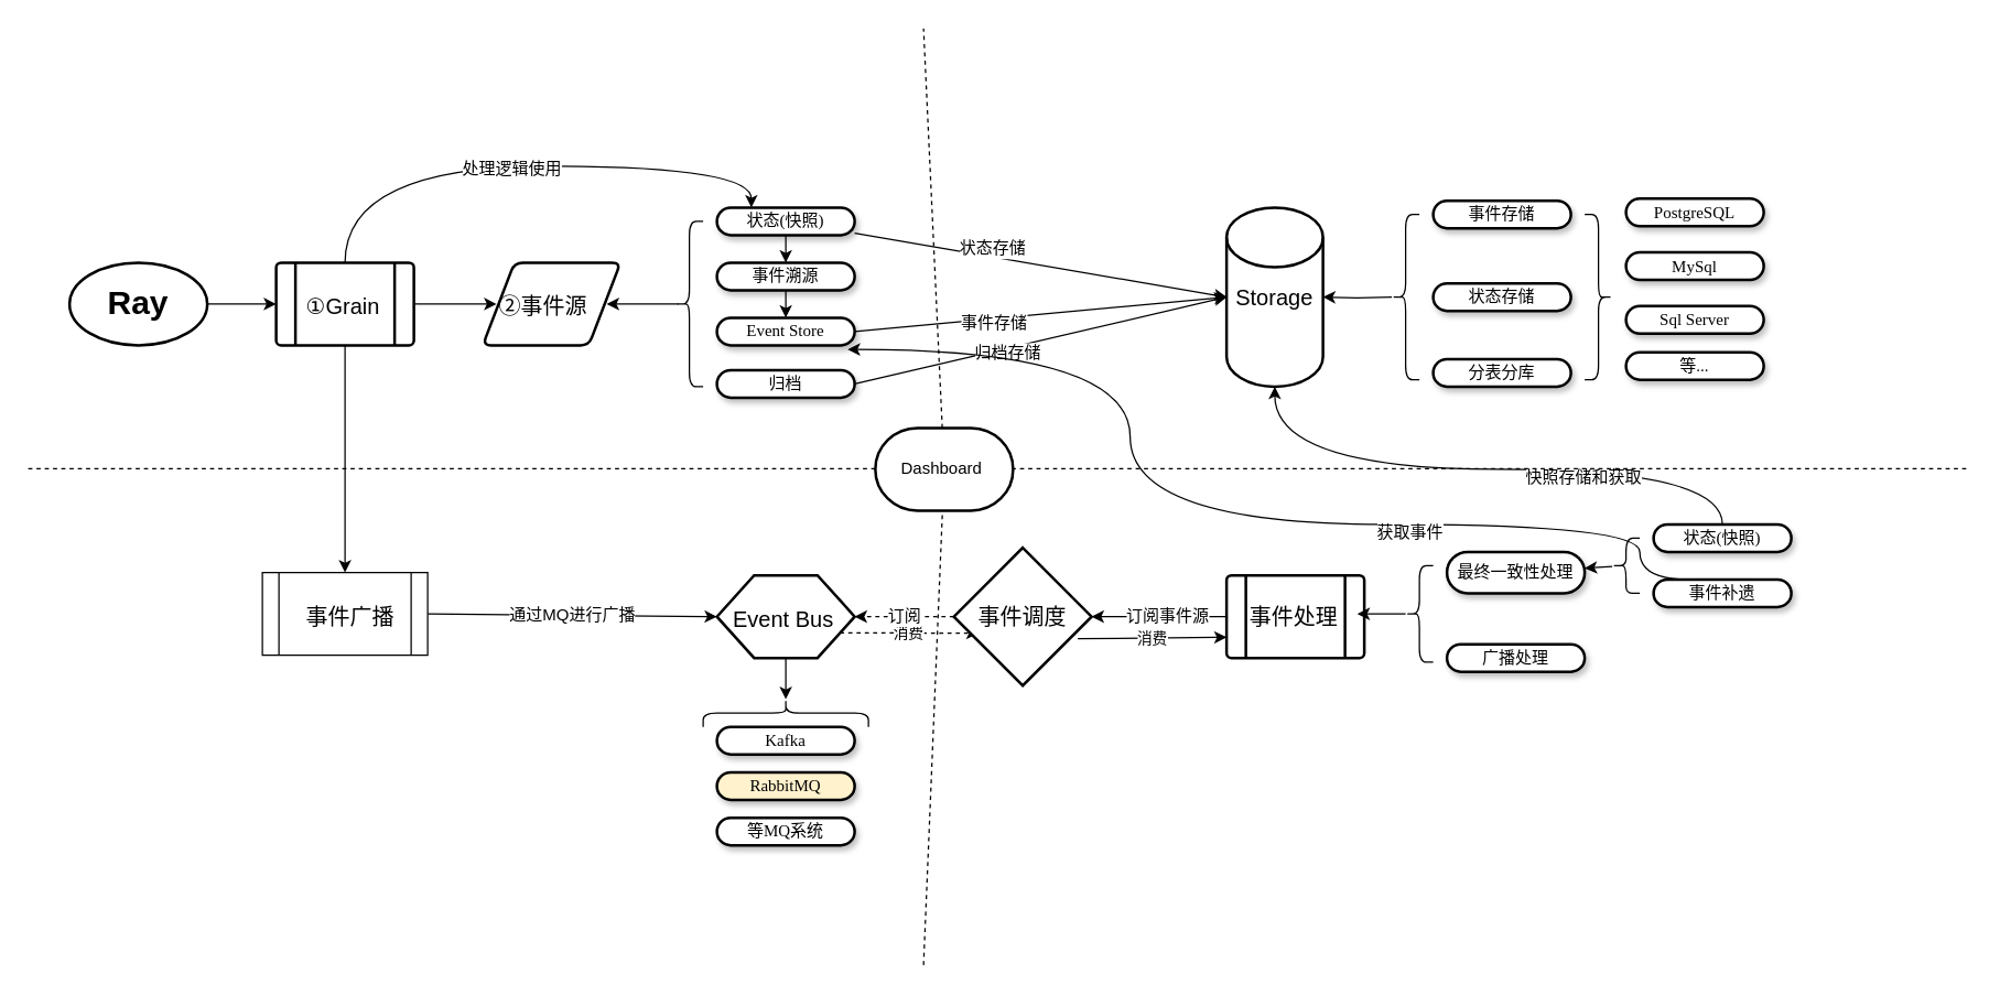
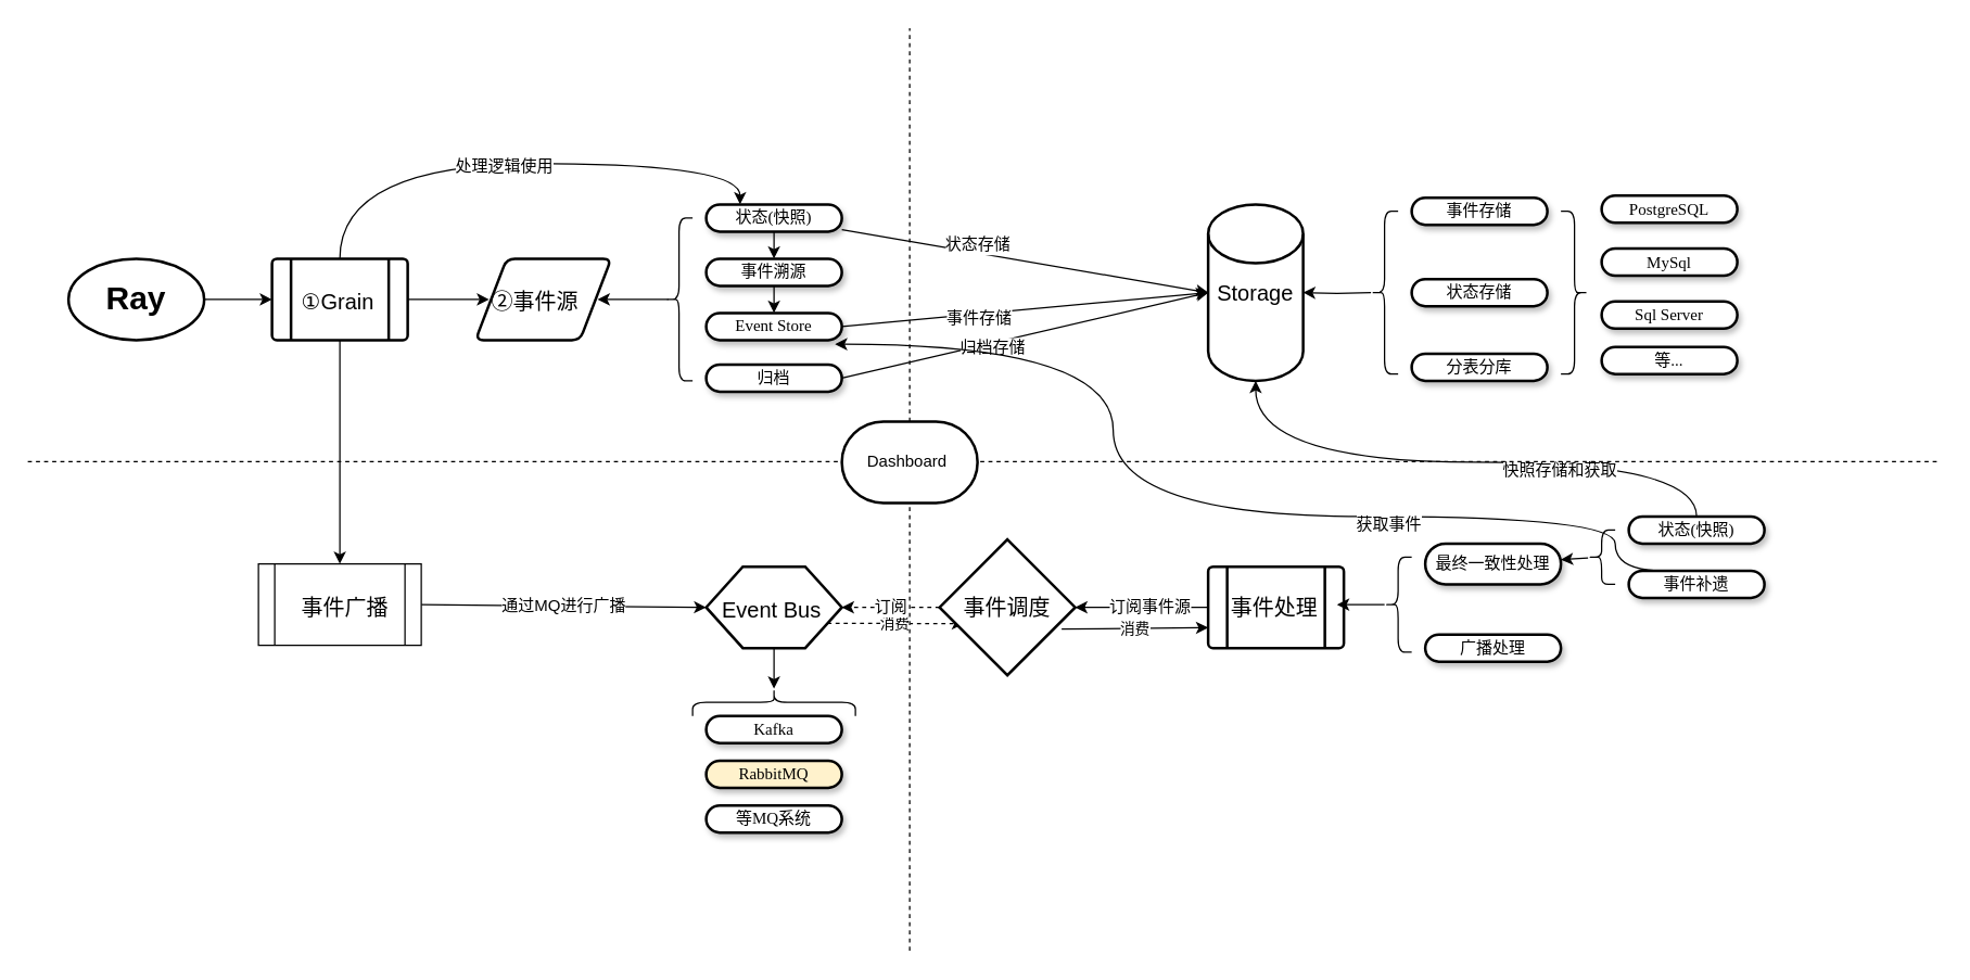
  <mxCell id="0" />
  <mxCell id="1" parent="0" />
  <mxCell id="2" value="" style="edgeStyle=orthogonalEdgeStyle;rounded=0;orthogonalLoop=1;jettySize=auto;html=1;fontSize=16;entryX=0;entryY=0.5;entryDx=0;entryDy=0;" edge="1" parent="1" source="5" target="8"><mxGeometry relative="1" as="geometry" /></mxCell>
  <mxCell id="3" style="edgeStyle=orthogonalEdgeStyle;curved=1;rounded=0;orthogonalLoop=1;jettySize=auto;html=1;exitX=0.5;exitY=0;exitDx=0;exitDy=0;entryX=0.25;entryY=0;entryDx=0;entryDy=0;fontSize=16;" edge="1" parent="1" source="8" target="17"><mxGeometry relative="1" as="geometry"><Array as="points"><mxPoint x="250" y="120" /><mxPoint x="545" y="120" /></Array></mxGeometry></mxCell>
  <mxCell id="4" value="处理逻辑使用" style="text;html=1;resizable=0;points=[];align=center;verticalAlign=middle;labelBackgroundColor=#ffffff;fontSize=12;" vertex="1" connectable="0" parent="3"><mxGeometry x="-0.04" y="-1" relative="1" as="geometry"><mxPoint as="offset" /></mxGeometry></mxCell>
  <mxCell id="5" value="Ray" style="strokeWidth=2;html=1;shape=mxgraph.flowchart.start_1;whiteSpace=wrap;fontSize=24;fontStyle=1" vertex="1" parent="1"><mxGeometry x="50" y="190" width="100" height="60" as="geometry" /></mxCell>
  <mxCell id="6" value="" style="edgeStyle=orthogonalEdgeStyle;rounded=0;orthogonalLoop=1;jettySize=auto;html=1;fontSize=16;" edge="1" parent="1" source="8" target="11"><mxGeometry relative="1" as="geometry" /></mxCell>
  <mxCell id="7" value="" style="edgeStyle=none;rounded=0;orthogonalLoop=1;jettySize=auto;html=1;entryX=0.5;entryY=0;entryDx=0;entryDy=0;" edge="1" parent="1" source="8" target="65"><mxGeometry relative="1" as="geometry"><mxPoint x="250" y="288" as="targetPoint" /></mxGeometry></mxCell>
  <mxCell id="8" value="" style="verticalLabelPosition=bottom;verticalAlign=top;html=1;strokeWidth=2;shape=process;whiteSpace=wrap;rounded=1;size=0.14;arcSize=6;fontSize=24;" vertex="1" parent="1"><mxGeometry x="200" y="190" width="100" height="60" as="geometry" /></mxCell>
  <mxCell id="9" value="①Grain" style="text;html=1;resizable=0;points=[];autosize=1;align=left;verticalAlign=top;spacingTop=-4;fontSize=16;" vertex="1" parent="1"><mxGeometry x="220" y="210" width="70" height="20" as="geometry" /></mxCell>
  <mxCell id="10" value="" style="verticalLabelPosition=bottom;verticalAlign=top;html=1;strokeWidth=2;shape=parallelogram;perimeter=parallelogramPerimeter;whiteSpace=wrap;rounded=1;arcSize=12;size=0.23;fontSize=16;" vertex="1" parent="1"><mxGeometry x="350" y="190" width="100" height="60" as="geometry" /></mxCell>
  <mxCell id="11" value="②事件源" style="text;html=1;resizable=0;points=[];autosize=1;align=left;verticalAlign=top;spacingTop=-4;fontSize=16;" vertex="1" parent="1"><mxGeometry x="360" y="210" width="80" height="20" as="geometry" /></mxCell>
  <mxCell id="12" value="" style="edgeStyle=orthogonalEdgeStyle;rounded=0;orthogonalLoop=1;jettySize=auto;html=1;fontSize=16;exitX=0.1;exitY=0.5;exitDx=0;exitDy=0;exitPerimeter=0;" edge="1" parent="1" source="13" target="11"><mxGeometry relative="1" as="geometry"><Array as="points" /></mxGeometry></mxCell>
  <mxCell id="13" value="" style="shape=curlyBracket;whiteSpace=wrap;html=1;rounded=1;fontSize=16;" vertex="1" parent="1"><mxGeometry x="490" y="160" width="20" height="120" as="geometry" /></mxCell>
  <mxCell id="14" style="edgeStyle=none;rounded=0;orthogonalLoop=1;jettySize=auto;html=1;entryX=0;entryY=0.5;entryDx=0;entryDy=0;entryPerimeter=0;fontSize=16;" edge="1" parent="1" source="17" target="24"><mxGeometry relative="1" as="geometry" /></mxCell>
  <mxCell id="15" value="状态存储" style="text;html=1;resizable=0;points=[];align=center;verticalAlign=middle;labelBackgroundColor=#ffffff;fontSize=12;" vertex="1" connectable="0" parent="14"><mxGeometry x="-0.433" y="-3" relative="1" as="geometry"><mxPoint x="23.5" y="-5" as="offset" /></mxGeometry></mxCell>
  <mxCell id="16" value="" style="edgeStyle=none;rounded=0;orthogonalLoop=1;jettySize=auto;html=1;exitX=0.5;exitY=1;exitDx=0;exitDy=0;entryX=0.5;entryY=0;entryDx=0;entryDy=0;fontSize=6;" edge="1" parent="1" source="17" target="19"><mxGeometry relative="1" as="geometry" /></mxCell>
  <mxCell id="17" value="&lt;span&gt;状态(快照)&lt;/span&gt;" style="whiteSpace=wrap;html=1;rounded=1;shadow=1;comic=0;labelBackgroundColor=none;strokeColor=#000000;strokeWidth=2;fillColor=#FFFFFF;fontFamily=Verdana;fontSize=12;fontColor=#000000;align=center;arcSize=50;" vertex="1" parent="1"><mxGeometry x="520" y="150" width="100" height="20" as="geometry" /></mxCell>
  <mxCell id="18" value="" style="edgeStyle=orthogonalEdgeStyle;curved=1;rounded=0;orthogonalLoop=1;jettySize=auto;html=1;fontSize=12;entryX=0.5;entryY=0;entryDx=0;entryDy=0;" edge="1" parent="1" source="19" target="22"><mxGeometry relative="1" as="geometry"><mxPoint x="700" y="200" as="targetPoint" /></mxGeometry></mxCell>
  <mxCell id="19" value="&lt;span&gt;事件溯源&lt;/span&gt;" style="whiteSpace=wrap;html=1;rounded=1;shadow=1;comic=0;labelBackgroundColor=none;strokeColor=#000000;strokeWidth=2;fillColor=#FFFFFF;fontFamily=Verdana;fontSize=12;fontColor=#000000;align=center;arcSize=50;" vertex="1" parent="1"><mxGeometry x="520" y="190" width="100" height="20" as="geometry" /></mxCell>
  <mxCell id="20" style="edgeStyle=none;rounded=0;orthogonalLoop=1;jettySize=auto;html=1;exitX=1;exitY=0.5;exitDx=0;exitDy=0;entryX=0;entryY=0.5;entryDx=0;entryDy=0;entryPerimeter=0;fontSize=16;" edge="1" parent="1" source="22" target="24"><mxGeometry relative="1" as="geometry" /></mxCell>
  <mxCell id="21" value="事件存储" style="text;html=1;resizable=0;points=[];align=center;verticalAlign=middle;labelBackgroundColor=#ffffff;fontSize=12;" vertex="1" connectable="0" parent="20"><mxGeometry x="-0.254" y="-3" relative="1" as="geometry"><mxPoint as="offset" /></mxGeometry></mxCell>
  <mxCell id="22" value="Event Store" style="whiteSpace=wrap;html=1;rounded=1;shadow=1;comic=0;labelBackgroundColor=none;strokeColor=#000000;strokeWidth=2;fillColor=#FFFFFF;fontFamily=Verdana;fontSize=12;fontColor=#000000;align=center;arcSize=50;" vertex="1" parent="1"><mxGeometry x="520" y="230" width="100" height="20" as="geometry" /></mxCell>
  <mxCell id="23" value="通过MQ进行广播" style="edgeStyle=none;rounded=0;orthogonalLoop=1;jettySize=auto;html=1;fontSize=12;entryX=0;entryY=0.5;entryDx=0;entryDy=0;exitX=1;exitY=0.5;exitDx=0;exitDy=0;" edge="1" parent="1" source="65" target="40"><mxGeometry relative="1" as="geometry"><mxPoint x="570" y="370" as="targetPoint" /></mxGeometry></mxCell>
  <mxCell id="24" value="Storage" style="strokeWidth=2;html=1;shape=mxgraph.flowchart.database;whiteSpace=wrap;fontSize=16;" vertex="1" parent="1"><mxGeometry x="890" y="150" width="70" height="130" as="geometry" /></mxCell>
  <mxCell id="25" value="" style="edgeStyle=orthogonalEdgeStyle;rounded=0;orthogonalLoop=1;jettySize=auto;html=1;fontSize=16;" edge="1" parent="1" target="24"><mxGeometry relative="1" as="geometry"><mxPoint x="1010" y="215" as="sourcePoint" /></mxGeometry></mxCell>
  <mxCell id="26" value="事件存储" style="whiteSpace=wrap;html=1;rounded=1;shadow=1;comic=0;labelBackgroundColor=none;strokeColor=#000000;strokeWidth=2;fillColor=#FFFFFF;fontFamily=Verdana;fontSize=12;fontColor=#000000;align=center;arcSize=50;" vertex="1" parent="1"><mxGeometry x="1040" y="145" width="100" height="20" as="geometry" /></mxCell>
  <mxCell id="27" value="状态存储" style="whiteSpace=wrap;html=1;rounded=1;shadow=1;comic=0;labelBackgroundColor=none;strokeColor=#000000;strokeWidth=2;fillColor=#FFFFFF;fontFamily=Verdana;fontSize=12;fontColor=#000000;align=center;arcSize=50;" vertex="1" parent="1"><mxGeometry x="1040" y="205" width="100" height="20" as="geometry" /></mxCell>
  <mxCell id="28" style="edgeStyle=none;rounded=0;orthogonalLoop=1;jettySize=auto;html=1;exitX=1;exitY=0.5;exitDx=0;exitDy=0;entryX=0;entryY=0.5;entryDx=0;entryDy=0;entryPerimeter=0;" edge="1" parent="1" source="30" target="24"><mxGeometry relative="1" as="geometry" /></mxCell>
  <mxCell id="29" value="归档存储" style="text;html=1;resizable=0;points=[];align=center;verticalAlign=middle;labelBackgroundColor=#ffffff;" vertex="1" connectable="0" parent="28"><mxGeometry x="-0.611" y="-2" relative="1" as="geometry"><mxPoint x="57" y="-12.5" as="offset" /></mxGeometry></mxCell>
  <mxCell id="30" value="归档" style="whiteSpace=wrap;html=1;rounded=1;shadow=1;comic=0;labelBackgroundColor=none;strokeColor=#000000;strokeWidth=2;fillColor=#FFFFFF;fontFamily=Verdana;fontSize=12;fontColor=#000000;align=center;arcSize=50;" vertex="1" parent="1"><mxGeometry x="520" y="268" width="100" height="20" as="geometry" /></mxCell>
  <mxCell id="31" value="分表分库" style="whiteSpace=wrap;html=1;rounded=1;shadow=1;comic=0;labelBackgroundColor=none;strokeColor=#000000;strokeWidth=2;fillColor=#FFFFFF;fontFamily=Verdana;fontSize=12;fontColor=#000000;align=center;arcSize=50;" vertex="1" parent="1"><mxGeometry x="1040" y="260" width="100" height="20" as="geometry" /></mxCell>
  <mxCell id="32" value="" style="shape=curlyBracket;whiteSpace=wrap;html=1;rounded=1;fontSize=16;direction=west;" vertex="1" parent="1"><mxGeometry x="1150" y="155" width="20" height="120" as="geometry" /></mxCell>
  <mxCell id="33" value="" style="shape=curlyBracket;whiteSpace=wrap;html=1;rounded=1;fontSize=16;" vertex="1" parent="1"><mxGeometry x="1010" y="155" width="20" height="120" as="geometry" /></mxCell>
  <mxCell id="34" value="MySql&lt;br&gt;" style="whiteSpace=wrap;html=1;rounded=1;shadow=1;comic=0;labelBackgroundColor=none;strokeColor=#000000;strokeWidth=2;fillColor=#FFFFFF;fontFamily=Verdana;fontSize=12;fontColor=#000000;align=center;arcSize=50;" vertex="1" parent="1"><mxGeometry x="1180" y="182.5" width="100" height="20" as="geometry" /></mxCell>
  <mxCell id="35" value="PostgreSQL&lt;br&gt;" style="whiteSpace=wrap;html=1;rounded=1;shadow=1;comic=0;labelBackgroundColor=none;strokeColor=#000000;strokeWidth=2;fillColor=#FFFFFF;fontFamily=Verdana;fontSize=12;fontColor=#000000;align=center;arcSize=50;" vertex="1" parent="1"><mxGeometry x="1180" y="143.5" width="100" height="20" as="geometry" /></mxCell>
  <mxCell id="36" value="Sql Server&lt;br&gt;" style="whiteSpace=wrap;html=1;rounded=1;shadow=1;comic=0;labelBackgroundColor=none;strokeColor=#000000;strokeWidth=2;fillColor=#FFFFFF;fontFamily=Verdana;fontSize=12;fontColor=#000000;align=center;arcSize=50;" vertex="1" parent="1"><mxGeometry x="1180" y="221.5" width="100" height="20" as="geometry" /></mxCell>
  <mxCell id="37" value="等..." style="whiteSpace=wrap;html=1;rounded=1;shadow=1;comic=0;labelBackgroundColor=none;strokeColor=#000000;strokeWidth=2;fillColor=#FFFFFF;fontFamily=Verdana;fontSize=12;fontColor=#000000;align=center;arcSize=50;" vertex="1" parent="1"><mxGeometry x="1180" y="255" width="100" height="20" as="geometry" /></mxCell>
  <mxCell id="38" value="" style="edgeStyle=none;rounded=0;orthogonalLoop=1;jettySize=auto;html=1;fontSize=16;" edge="1" parent="1" source="40"><mxGeometry relative="1" as="geometry"><mxPoint x="570" y="507" as="targetPoint" /></mxGeometry></mxCell>
  <mxCell id="39" value="消费" style="edgeStyle=none;rounded=0;orthogonalLoop=1;jettySize=auto;html=1;exitX=1;exitY=0.75;exitDx=0;exitDy=0;entryX=0.18;entryY=0.62;entryDx=0;entryDy=0;entryPerimeter=0;dashed=1;" edge="1" parent="1" source="40" target="51"><mxGeometry relative="1" as="geometry" /></mxCell>
  <mxCell id="40" value="" style="verticalLabelPosition=bottom;verticalAlign=top;html=1;strokeWidth=2;shape=hexagon;perimeter=hexagonPerimeter2;arcSize=6;size=0.27;fontSize=6;" vertex="1" parent="1"><mxGeometry x="520" y="417" width="100" height="60" as="geometry" /></mxCell>
  <mxCell id="41" value="Event Bus" style="text;html=1;resizable=0;points=[];autosize=1;align=left;verticalAlign=top;spacingTop=-4;fontSize=16;" vertex="1" parent="1"><mxGeometry x="530" y="437" width="90" height="20" as="geometry" /></mxCell>
  <mxCell id="42" value="" style="shape=curlyBracket;whiteSpace=wrap;html=1;rounded=1;fontSize=16;direction=south;" vertex="1" parent="1"><mxGeometry x="510" y="507" width="120" height="20" as="geometry" /></mxCell>
  <mxCell id="43" value="Kafka" style="whiteSpace=wrap;html=1;rounded=1;shadow=1;comic=0;labelBackgroundColor=none;strokeColor=#000000;strokeWidth=2;fillColor=#FFFFFF;fontFamily=Verdana;fontSize=12;fontColor=#000000;align=center;arcSize=50;" vertex="1" parent="1"><mxGeometry x="520" y="527" width="100" height="20" as="geometry" /></mxCell>
  <mxCell id="44" value="RabbitMQ&lt;br&gt;" style="whiteSpace=wrap;html=1;rounded=1;shadow=1;comic=0;labelBackgroundColor=none;strokeColor=#000000;strokeWidth=2;fillColor=#fff2cc;fontFamily=Verdana;fontSize=12;fontColor=#000000;align=center;arcSize=50;" vertex="1" parent="1"><mxGeometry x="520" y="560" width="100" height="20" as="geometry" /></mxCell>
  <mxCell id="45" value="等MQ系统&lt;br&gt;" style="whiteSpace=wrap;html=1;rounded=1;shadow=1;comic=0;labelBackgroundColor=none;strokeColor=#000000;strokeWidth=2;fillColor=#FFFFFF;fontFamily=Verdana;fontSize=12;fontColor=#000000;align=center;arcSize=50;" vertex="1" parent="1"><mxGeometry x="520" y="593" width="100" height="20" as="geometry" /></mxCell>
  <mxCell id="46" value="" style="edgeStyle=none;rounded=0;orthogonalLoop=1;jettySize=auto;html=1;fontSize=16;entryX=1;entryY=0.5;entryDx=0;entryDy=0;entryPerimeter=0;" edge="1" parent="1" source="48" target="51"><mxGeometry relative="1" as="geometry"><mxPoint x="810" y="447" as="targetPoint" /></mxGeometry></mxCell>
  <mxCell id="47" value="订阅事件源" style="text;html=1;resizable=0;points=[];align=center;verticalAlign=middle;labelBackgroundColor=#ffffff;fontSize=12;" vertex="1" connectable="0" parent="46"><mxGeometry x="-0.11" y="3" relative="1" as="geometry"><mxPoint y="-4" as="offset" /></mxGeometry></mxCell>
  <mxCell id="48" value="" style="verticalLabelPosition=bottom;verticalAlign=top;html=1;strokeWidth=2;shape=process;whiteSpace=wrap;rounded=1;size=0.14;arcSize=6;fontSize=12;" vertex="1" parent="1"><mxGeometry x="890" y="417" width="100" height="60" as="geometry" /></mxCell>
  <mxCell id="49" value="事件处理" style="text;html=1;resizable=0;points=[];autosize=1;align=left;verticalAlign=top;spacingTop=-4;fontSize=16;" vertex="1" parent="1"><mxGeometry x="905" y="435" width="80" height="20" as="geometry" /></mxCell>
  <mxCell id="50" value="订阅" style="rounded=0;orthogonalLoop=1;jettySize=auto;html=1;fontSize=12;dashed=1;" edge="1" parent="1" source="51" target="41"><mxGeometry relative="1" as="geometry" /></mxCell>
  <mxCell id="51" value="事件调度" style="strokeWidth=2;html=1;shape=mxgraph.flowchart.decision;whiteSpace=wrap;fontSize=16;" vertex="1" parent="1"><mxGeometry x="692" y="397" width="100" height="100" as="geometry" /></mxCell>
  <mxCell id="52" value="" style="edgeStyle=none;rounded=0;orthogonalLoop=1;jettySize=auto;html=1;fontSize=12;" edge="1" parent="1" source="53" target="49"><mxGeometry relative="1" as="geometry" /></mxCell>
  <mxCell id="53" value="" style="shape=curlyBracket;whiteSpace=wrap;html=1;rounded=1;fontSize=12;" vertex="1" parent="1"><mxGeometry x="1020" y="410" width="20" height="70" as="geometry" /></mxCell>
  <mxCell id="54" style="edgeStyle=orthogonalEdgeStyle;rounded=0;orthogonalLoop=1;jettySize=auto;html=1;exitX=0.25;exitY=0;exitDx=0;exitDy=0;fontSize=12;curved=1;entryX=0.95;entryY=1.15;entryDx=0;entryDy=0;entryPerimeter=0;" edge="1" parent="1" source="63" target="22"><mxGeometry relative="1" as="geometry"><mxPoint x="620" y="205" as="targetPoint" /><Array as="points"><mxPoint x="1190" y="420" /><mxPoint x="1190" y="380" /><mxPoint x="820" y="380" /><mxPoint x="820" y="253" /></Array></mxGeometry></mxCell>
  <mxCell id="55" value="获取事件" style="text;html=1;resizable=0;points=[];align=center;verticalAlign=middle;labelBackgroundColor=#ffffff;fontSize=12;" vertex="1" connectable="0" parent="54"><mxGeometry x="-0.375" y="5" relative="1" as="geometry"><mxPoint as="offset" /></mxGeometry></mxCell>
  <mxCell id="56" value="最终一致性处理" style="whiteSpace=wrap;html=1;rounded=1;shadow=1;comic=0;labelBackgroundColor=none;strokeColor=#000000;strokeWidth=2;fillColor=#FFFFFF;fontFamily=Verdana;fontSize=12;fontColor=#000000;align=center;arcSize=50;" vertex="1" parent="1"><mxGeometry x="1050" y="400" width="100" height="30" as="geometry" /></mxCell>
  <mxCell id="57" value="广播处理" style="whiteSpace=wrap;html=1;rounded=1;shadow=1;comic=0;labelBackgroundColor=none;strokeColor=#000000;strokeWidth=2;fillColor=#FFFFFF;fontFamily=Verdana;fontSize=12;fontColor=#000000;align=center;arcSize=50;" vertex="1" parent="1"><mxGeometry x="1050" y="467" width="100" height="20" as="geometry" /></mxCell>
  <mxCell id="58" value="" style="edgeStyle=none;rounded=0;orthogonalLoop=1;jettySize=auto;html=1;fontSize=12;" edge="1" parent="1" source="59" target="56"><mxGeometry relative="1" as="geometry" /></mxCell>
  <mxCell id="59" value="" style="shape=curlyBracket;whiteSpace=wrap;html=1;rounded=1;fontSize=12;" vertex="1" parent="1"><mxGeometry x="1170" y="390" width="20" height="40" as="geometry" /></mxCell>
  <mxCell id="60" style="edgeStyle=orthogonalEdgeStyle;curved=1;rounded=0;orthogonalLoop=1;jettySize=auto;html=1;fontSize=12;" edge="1" parent="1" source="62" target="24"><mxGeometry relative="1" as="geometry"><mxPoint x="1290" y="350" as="targetPoint" /><Array as="points"><mxPoint x="1250" y="340" /><mxPoint x="925" y="340" /></Array></mxGeometry></mxCell>
  <mxCell id="61" value="快照存储和获取&lt;br&gt;" style="text;html=1;resizable=0;points=[];align=center;verticalAlign=middle;labelBackgroundColor=#ffffff;fontSize=12;" vertex="1" connectable="0" parent="60"><mxGeometry x="-0.332" y="5" relative="1" as="geometry"><mxPoint as="offset" /></mxGeometry></mxCell>
  <mxCell id="62" value="状态(快照)" style="whiteSpace=wrap;html=1;rounded=1;shadow=1;comic=0;labelBackgroundColor=none;strokeColor=#000000;strokeWidth=2;fillColor=#FFFFFF;fontFamily=Verdana;fontSize=12;fontColor=#000000;align=center;arcSize=50;" vertex="1" parent="1"><mxGeometry x="1200" y="380" width="100" height="20" as="geometry" /></mxCell>
  <mxCell id="63" value="事件补遗" style="whiteSpace=wrap;html=1;rounded=1;shadow=1;comic=0;labelBackgroundColor=none;strokeColor=#000000;strokeWidth=2;fillColor=#FFFFFF;fontFamily=Verdana;fontSize=12;fontColor=#000000;align=center;arcSize=50;" vertex="1" parent="1"><mxGeometry x="1200" y="420" width="100" height="20" as="geometry" /></mxCell>
  <mxCell id="64" value="消费" style="edgeStyle=none;rounded=0;orthogonalLoop=1;jettySize=auto;html=1;exitX=0.9;exitY=0.66;exitDx=0;exitDy=0;entryX=0;entryY=0.75;entryDx=0;entryDy=0;exitPerimeter=0;" edge="1" parent="1" source="51" target="48"><mxGeometry relative="1" as="geometry"><mxPoint x="780" y="456.5" as="sourcePoint" /><mxPoint x="881" y="456.5" as="targetPoint" /></mxGeometry></mxCell>
  <mxCell id="65" value="" style="shape=process;whiteSpace=wrap;html=1;backgroundOutline=1;" vertex="1" parent="1"><mxGeometry x="190" y="415" width="120" height="60" as="geometry" /></mxCell>
  <mxCell id="66" value="&lt;span style=&quot;font-size: 16px;&quot;&gt;事件广播&lt;/span&gt;" style="text;html=1;resizable=0;points=[];autosize=1;align=left;verticalAlign=top;spacingTop=-4;fontSize=16;" vertex="1" parent="1"><mxGeometry x="220" y="435" width="60" height="20" as="geometry" /></mxCell>
  <mxCell id="67" value="" style="endArrow=none;dashed=1;html=1;" edge="1" parent="1" source="69"><mxGeometry width="50" height="50" relative="1" as="geometry"><mxPoint x="670" y="700" as="sourcePoint" /><mxPoint x="670" y="20" as="targetPoint" /></mxGeometry></mxCell>
  <mxCell id="68" value="" style="endArrow=none;dashed=1;html=1;" edge="1" parent="1"><mxGeometry width="50" height="50" relative="1" as="geometry"><mxPoint x="20" y="339.5" as="sourcePoint" /><mxPoint x="1430" y="339.5" as="targetPoint" /></mxGeometry></mxCell>
- <mxCell id="69" value="Dashboard&amp;nbsp;" style="strokeWidth=2;html=1;shape=mxgraph.flowchart.terminator;whiteSpace=wrap;" vertex="1" parent="1"><mxGeometry x="635" y="310" width="100" height="60" as="geometry" /></mxCell>
+ <mxCell id="69" value="Dashboard&amp;nbsp;" style="strokeWidth=2;html=1;shape=mxgraph.flowchart.terminator;whiteSpace=wrap;" vertex="1" parent="1"><mxGeometry x="620" y="310" width="100" height="60" as="geometry" /></mxCell>
  <mxCell id="70" value="" style="endArrow=none;dashed=1;html=1;" edge="1" parent="1" target="69"><mxGeometry width="50" height="50" relative="1" as="geometry"><mxPoint x="670" y="700" as="sourcePoint" /><mxPoint x="670" y="20" as="targetPoint" /></mxGeometry></mxCell>
